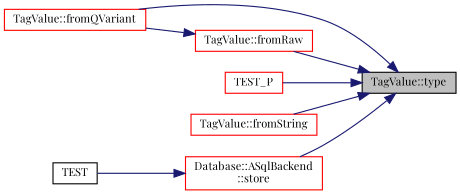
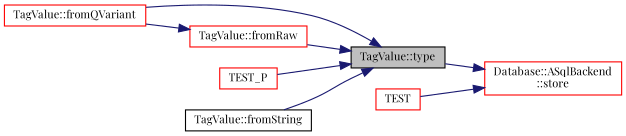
  digraph {
    fontname="Playfair Display"
    rankdir=RL
    node [color=red fillcolor=white fontname="Playfair Display" fontsize=10 shape=record style=filled]
    edge [color=midnightblue dir=back fontname="Playfair Display" fontsize=10 labelfontname=Helvetica labelfontsize=10 style=solid]
    n1 [color=black fillcolor=grey75 fontcolor=black height=0.2 label="TagValue::type" width=0.4]
    n2 [height=0.2 label="TagValue::fromQVariant" width=0.4]
    n3 [height=0.2 label="TagValue::fromRaw" width=0.4]
    n4 [height=0.2 label=TEST_P width=0.4]
-   n5 [height=0.2 label="TagValue::fromString" width=0.4]
+   n5 [color=black height=0.2 label="TagValue::fromString" width=0.4]
    n6 [height=0.2 label="Database::ASqlBackend\l::store" width=0.4]
-   n7 [color=black height=0.2 label=TEST width=0.4]
+   n7 [height=0.2 label=TEST width=0.4]
    n1 -> n2
    n1 -> n3
    n1 -> n4
    n1 -> n5
-   n1 -> n6
+   n6 -> n1
    n3 -> n2
    n6 -> n7
  }
